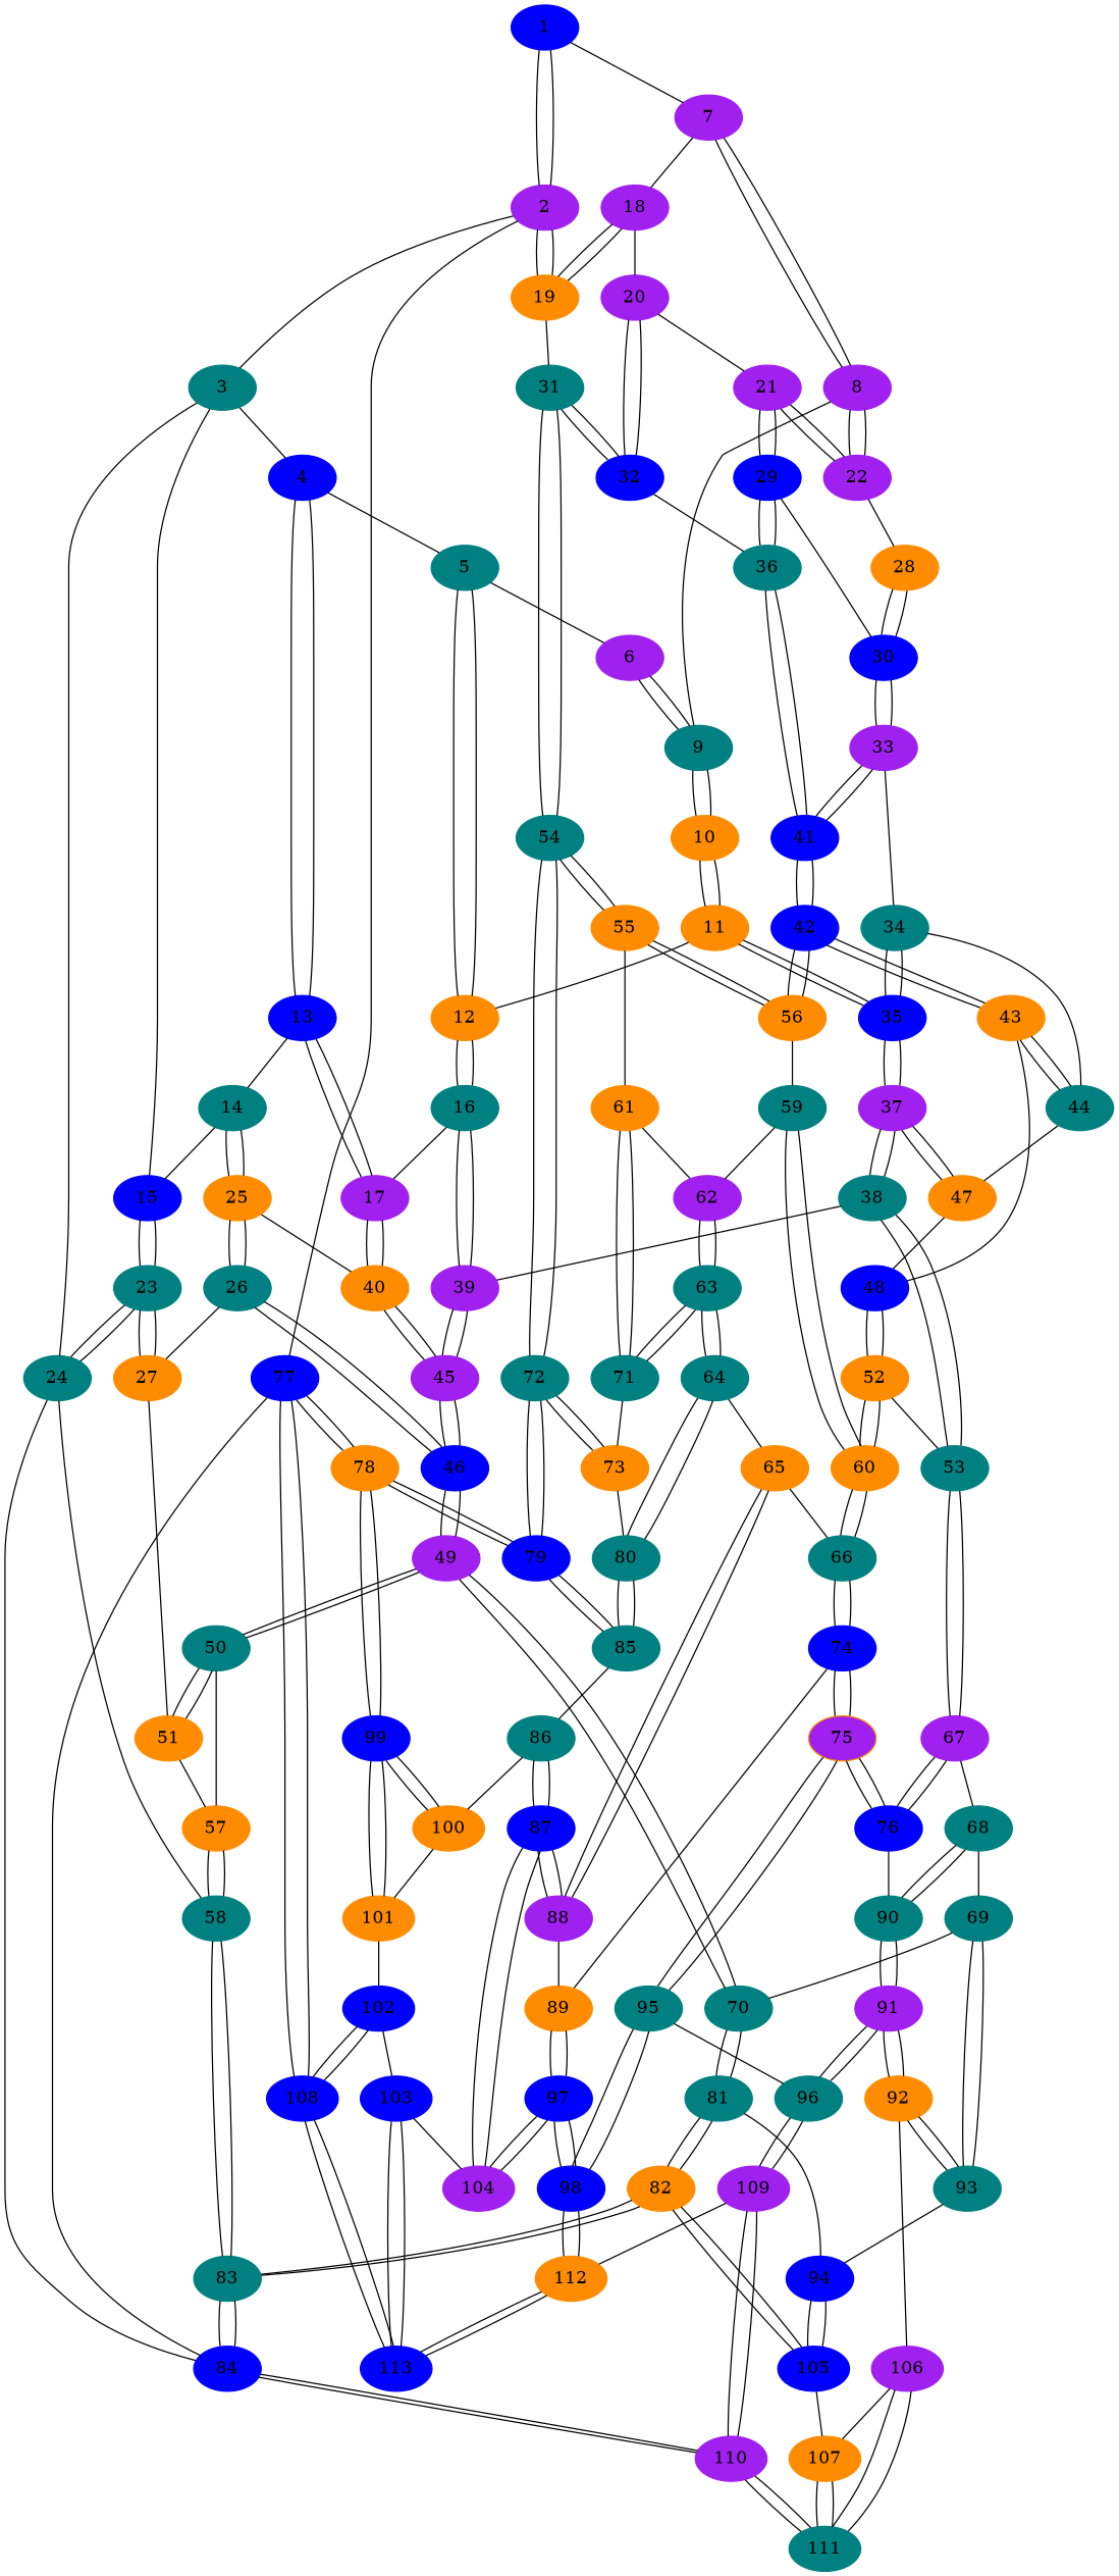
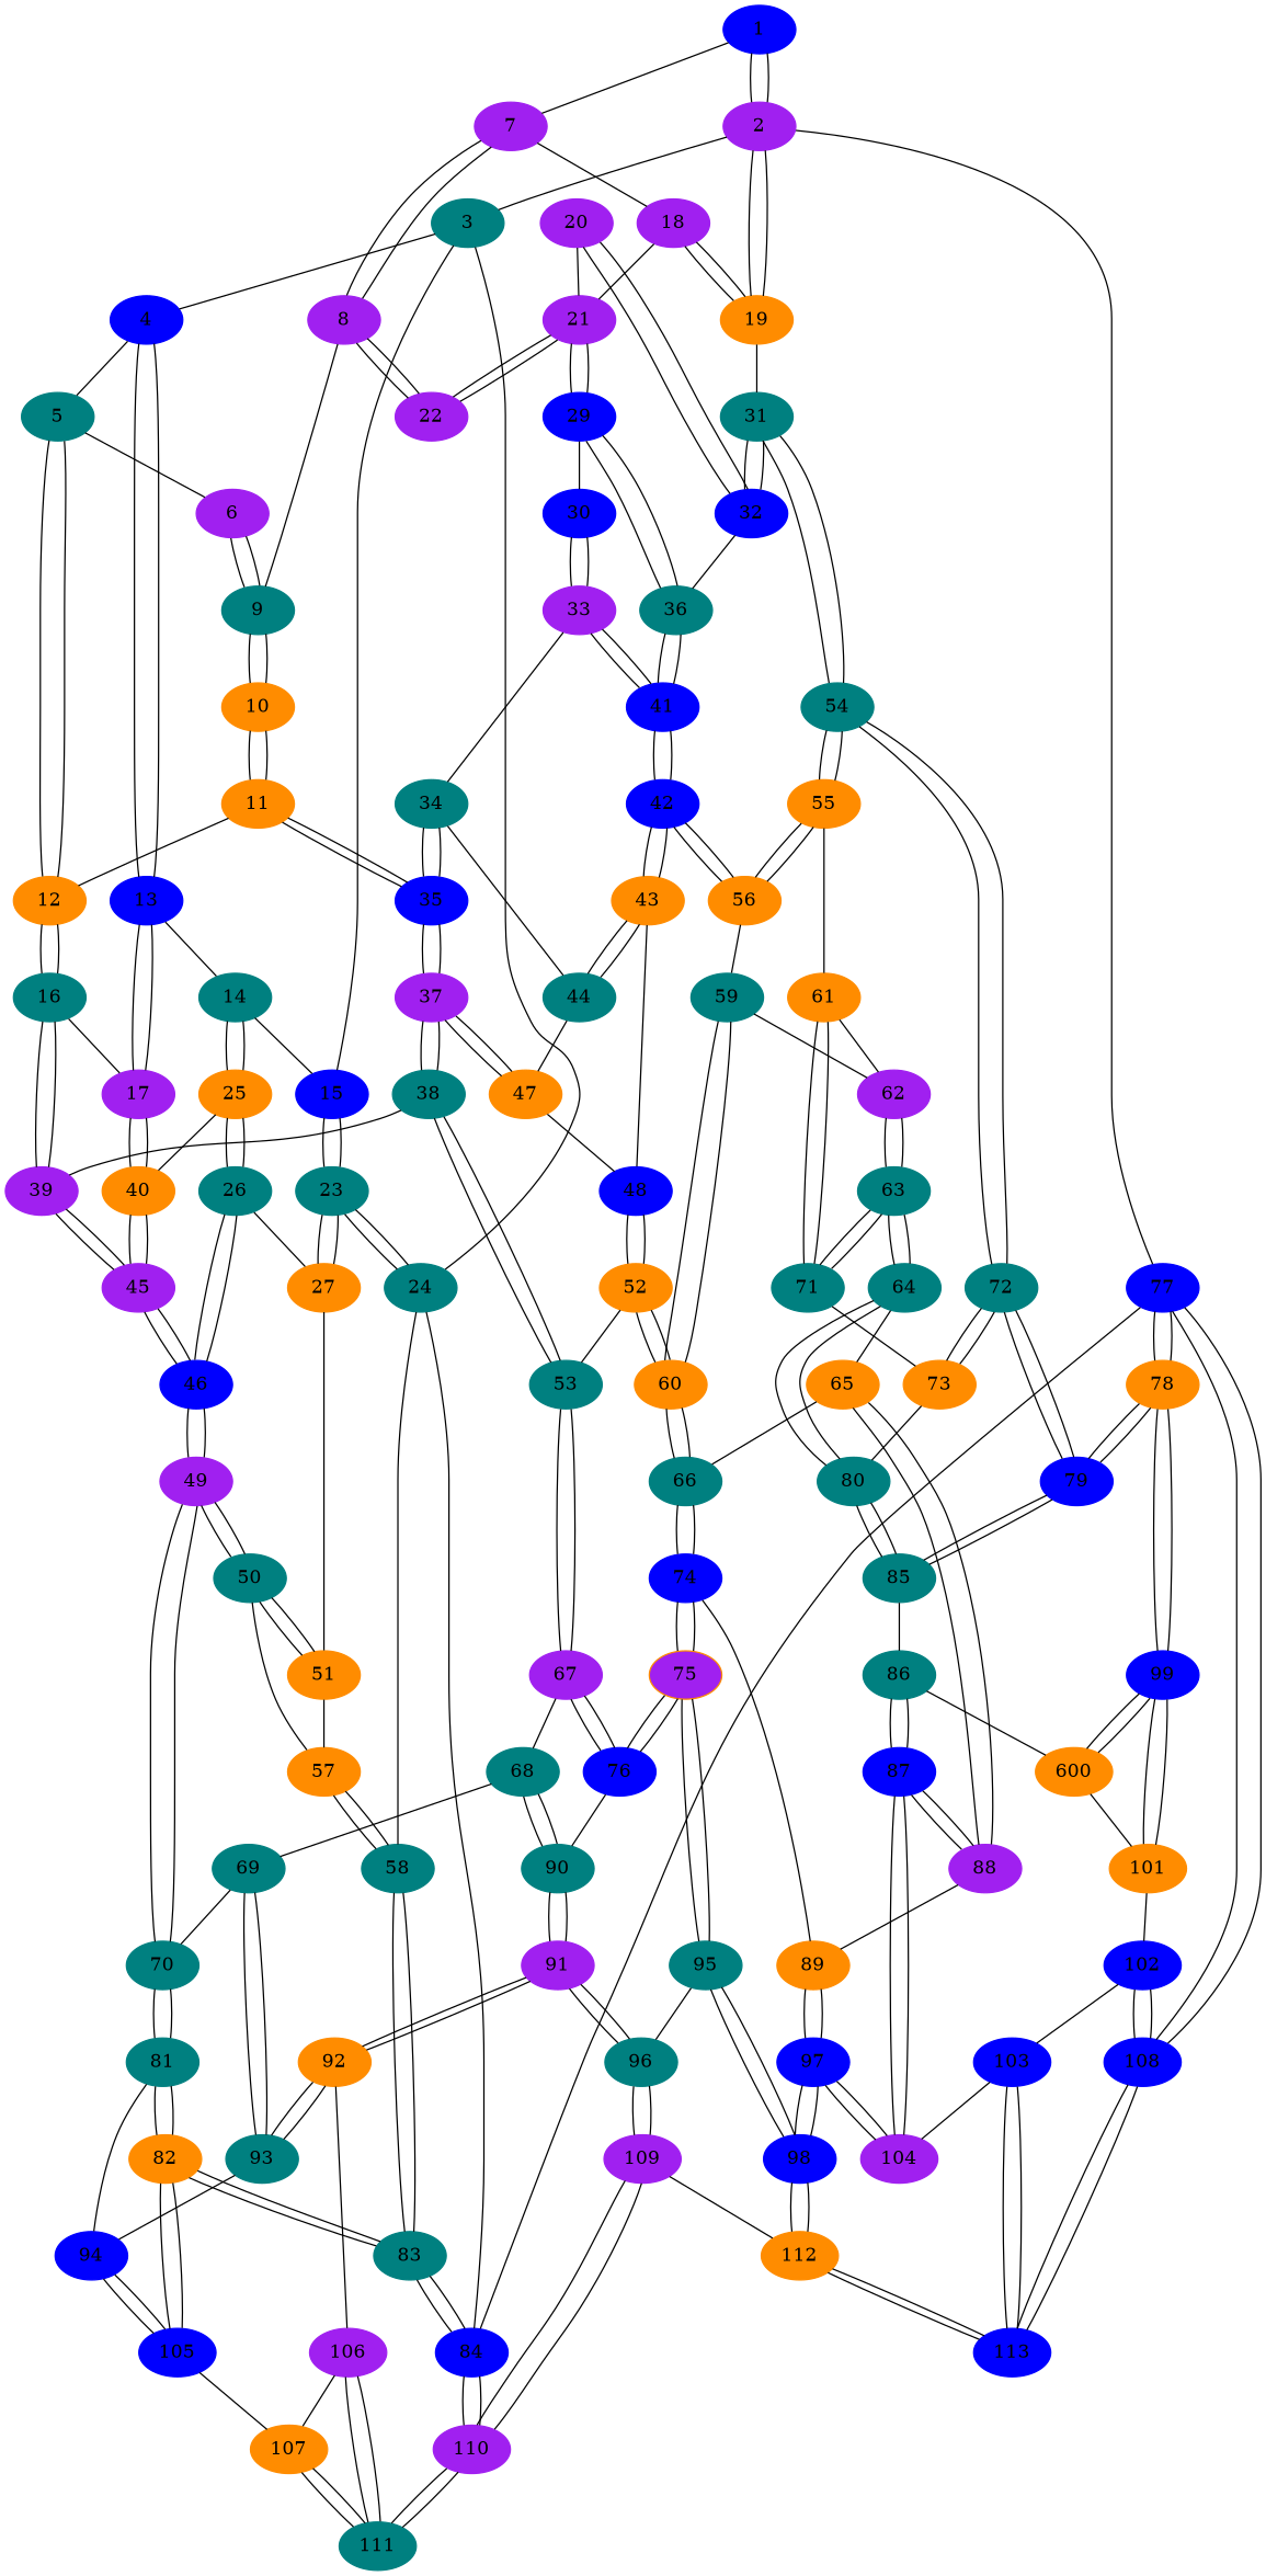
  graph {
    node [color=teal style=filled]
    1 [color=blue]
    2 [color=purple]
    7 [color=purple]
    3
    19 [color=darkorange]
    77 [color=blue]
    8 [color=purple]
    18 [color=purple]
    4 [color=blue]
    15 [color=blue]
    24
    31
    84 [color=blue]
    78 [color=darkorange]
    108 [color=blue]
    5
    13 [color=blue]
    23
    58
    6 [color=purple]
    12 [color=darkorange]
    14
    17 [color=purple]
    9
    16
    10 [color=darkorange]
    22 [color=purple]
    20 [color=purple]
-   28 [color=darkorange]
    11 [color=darkorange]
    35 [color=blue]
    30 [color=blue]
    37 [color=purple]
    39 [color=purple]
    25 [color=darkorange]
    40 [color=darkorange]
    26
    27 [color=darkorange]
    45 [color=purple]
    21 [color=purple]
    32 [color=blue]
    54
    29 [color=blue]
    36
    51 [color=darkorange]
    83
    110 [color=purple]
    46 [color=blue]
    49 [color=purple]
    57 [color=darkorange]
    33 [color=purple]
    41 [color=blue]
    34
    55 [color=darkorange]
    72
    44
    42 [color=blue]
    47 [color=darkorange]
    38
    53
    48 [color=blue]
    67 [color=purple]
    43 [color=darkorange]
    56 [color=darkorange]
    59
    52 [color=darkorange]
    50
    70
    60 [color=darkorange]
    81
    66
    68
    76 [color=blue]
    61 [color=darkorange]
    73 [color=darkorange]
    79 [color=blue]
    62 [color=purple]
    71
    63
    74 [color=blue]
    64
    65 [color=darkorange]
    80
    88 [color=purple]
    85
    89 [color=darkorange]
    75 [color=darkorange fillcolor=purple]
    69
    90
    93
    91 [color=purple]
    94 [color=blue]
    82 [color=darkorange]
    95
    97 [color=blue]
    96
    98 [color=blue]
    99 [color=blue]
    113 [color=blue]
-   100 [color=darkorange]
+   100 [color=darkorange label=600]
    101 [color=darkorange]
    86
    105 [color=blue]
    107 [color=darkorange]
    111
    87 [color=blue]
    104 [color=purple]
    92 [color=darkorange]
    106 [color=purple]
    109 [color=purple]
    112 [color=darkorange]
    102 [color=blue]
    103 [color=blue]
    1 -- 2
    1 -- 2
    1 -- 7
    2 -- 3
    2 -- 19
    2 -- 19
    2 -- 77
    7 -- 8
    7 -- 8
    7 -- 18
    3 -- 4
    3 -- 15
    3 -- 24
    19 -- 31
    77 -- 84
    77 -- 78
    77 -- 78
    77 -- 108
    77 -- 108
    8 -- 9
    8 -- 22
    8 -- 22
    18 -- 19
    18 -- 19
-   18 -- 20
+   18 -- 21
    4 -- 5
    4 -- 13
    4 -- 13
    15 -- 23
    15 -- 23
    24 -- 84
    24 -- 58
    31 -- 32
    31 -- 32
    31 -- 54
    31 -- 54
    84 -- 110
    84 -- 110
    78 -- 79
    78 -- 79
    78 -- 99
    78 -- 99
    108 -- 113
    108 -- 113
    5 -- 6
    5 -- 12
    5 -- 12
    13 -- 14
    13 -- 17
    13 -- 17
    23 -- 24
    23 -- 24
    23 -- 27
    23 -- 27
    58 -- 83
    58 -- 83
    6 -- 9
    6 -- 9
    12 -- 16
    12 -- 16
    14 -- 15
    14 -- 25
    14 -- 25
    17 -- 40
    17 -- 40
    9 -- 10
    9 -- 10
    16 -- 17
    16 -- 39
    16 -- 39
    10 -- 11
    10 -- 11
-   22 -- 28
    20 -- 21
    20 -- 32
    20 -- 32
-   28 -- 30
-   28 -- 30
    11 -- 12
    11 -- 35
    11 -- 35
    35 -- 37
    35 -- 37
    30 -- 33
    30 -- 33
    37 -- 47
    37 -- 47
    37 -- 38
    37 -- 38
    39 -- 45
    39 -- 45
    25 -- 40
    25 -- 26
    25 -- 26
    40 -- 45
    40 -- 45
    26 -- 27
    26 -- 46
    26 -- 46
    27 -- 51
    45 -- 46
    45 -- 46
    21 -- 22
    21 -- 22
    21 -- 29
    21 -- 29
    32 -- 36
    54 -- 55
    54 -- 55
    54 -- 72
    54 -- 72
    29 -- 30
    29 -- 36
    29 -- 36
    36 -- 41
    36 -- 41
    51 -- 57
    83 -- 84
    83 -- 84
    110 -- 111
    110 -- 111
    46 -- 49
    46 -- 49
    49 -- 50
    49 -- 50
    49 -- 70
    49 -- 70
    57 -- 58
    57 -- 58
    33 -- 41
    33 -- 41
    33 -- 34
    41 -- 42
    41 -- 42
    34 -- 35
    34 -- 35
    34 -- 44
    55 -- 56
    55 -- 56
    55 -- 61
    72 -- 73
    72 -- 73
    72 -- 79
    72 -- 79
    44 -- 47
    42 -- 43
    42 -- 43
    42 -- 56
    42 -- 56
    47 -- 48
    38 -- 39
    38 -- 53
    38 -- 53
    53 -- 67
    53 -- 67
    48 -- 52
    48 -- 52
    67 -- 68
    67 -- 76
    67 -- 76
    43 -- 44
    43 -- 44
    43 -- 48
    56 -- 59
    59 -- 60
    59 -- 60
    59 -- 62
    52 -- 53
    52 -- 60
    52 -- 60
    50 -- 51
    50 -- 51
    50 -- 57
    70 -- 81
    70 -- 81
    60 -- 66
    60 -- 66
    81 -- 94
    81 -- 82
    81 -- 82
    66 -- 74
    66 -- 74
    68 -- 69
    68 -- 90
    68 -- 90
    76 -- 90
    61 -- 62
    61 -- 71
    61 -- 71
    73 -- 80
    79 -- 85
    79 -- 85
    62 -- 63
    62 -- 63
    71 -- 73
    63 -- 71
    63 -- 71
    63 -- 64
    63 -- 64
    74 -- 89
    74 -- 75
    74 -- 75
    64 -- 65
    64 -- 80
    64 -- 80
    65 -- 66
    65 -- 88
    65 -- 88
    80 -- 85
    80 -- 85
    88 -- 89
    85 -- 86
    89 -- 97
    89 -- 97
    75 -- 76
    75 -- 76
    75 -- 95
    75 -- 95
    69 -- 70
    69 -- 93
    69 -- 93
    90 -- 91
    90 -- 91
    93 -- 94
    91 -- 96
    91 -- 96
    91 -- 92
    91 -- 92
    94 -- 105
    94 -- 105
    82 -- 83
    82 -- 83
    82 -- 105
    82 -- 105
    95 -- 96
    95 -- 98
    95 -- 98
    97 -- 98
    97 -- 98
    97 -- 104
    97 -- 104
    96 -- 109
    96 -- 109
    98 -- 112
    98 -- 112
    99 -- 100
    99 -- 100
    99 -- 101
    99 -- 101
    100 -- 101
    101 -- 102
    86 -- 100
    86 -- 87
    86 -- 87
    105 -- 107
    107 -- 111
    107 -- 111
    87 -- 88
    87 -- 88
    87 -- 104
    87 -- 104
    92 -- 93
    92 -- 93
    92 -- 106
    106 -- 107
    106 -- 111
    106 -- 111
    109 -- 110
    109 -- 110
    109 -- 112
    112 -- 113
    112 -- 113
    102 -- 108
    102 -- 108
    102 -- 103
    103 -- 113
    103 -- 113
    103 -- 104
  }
